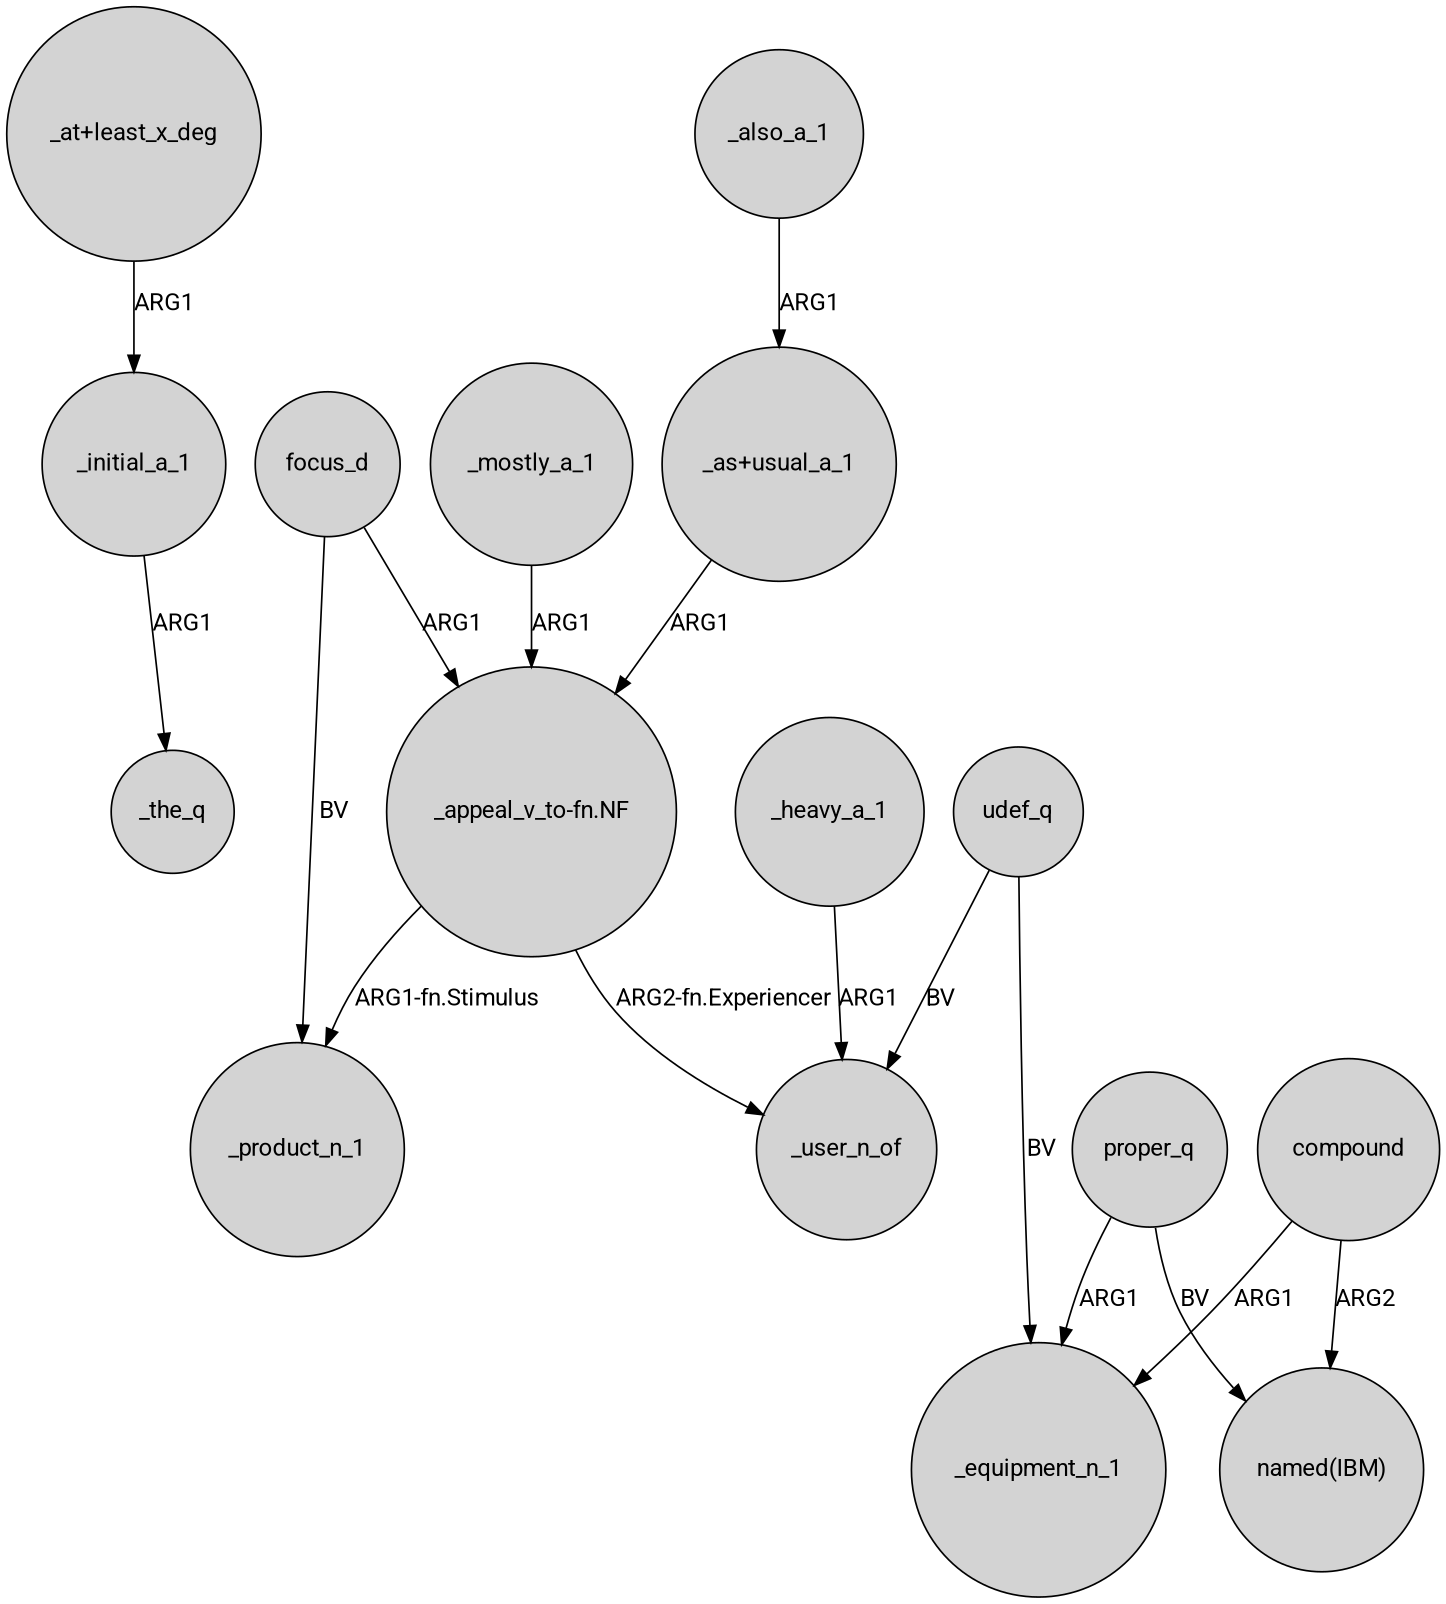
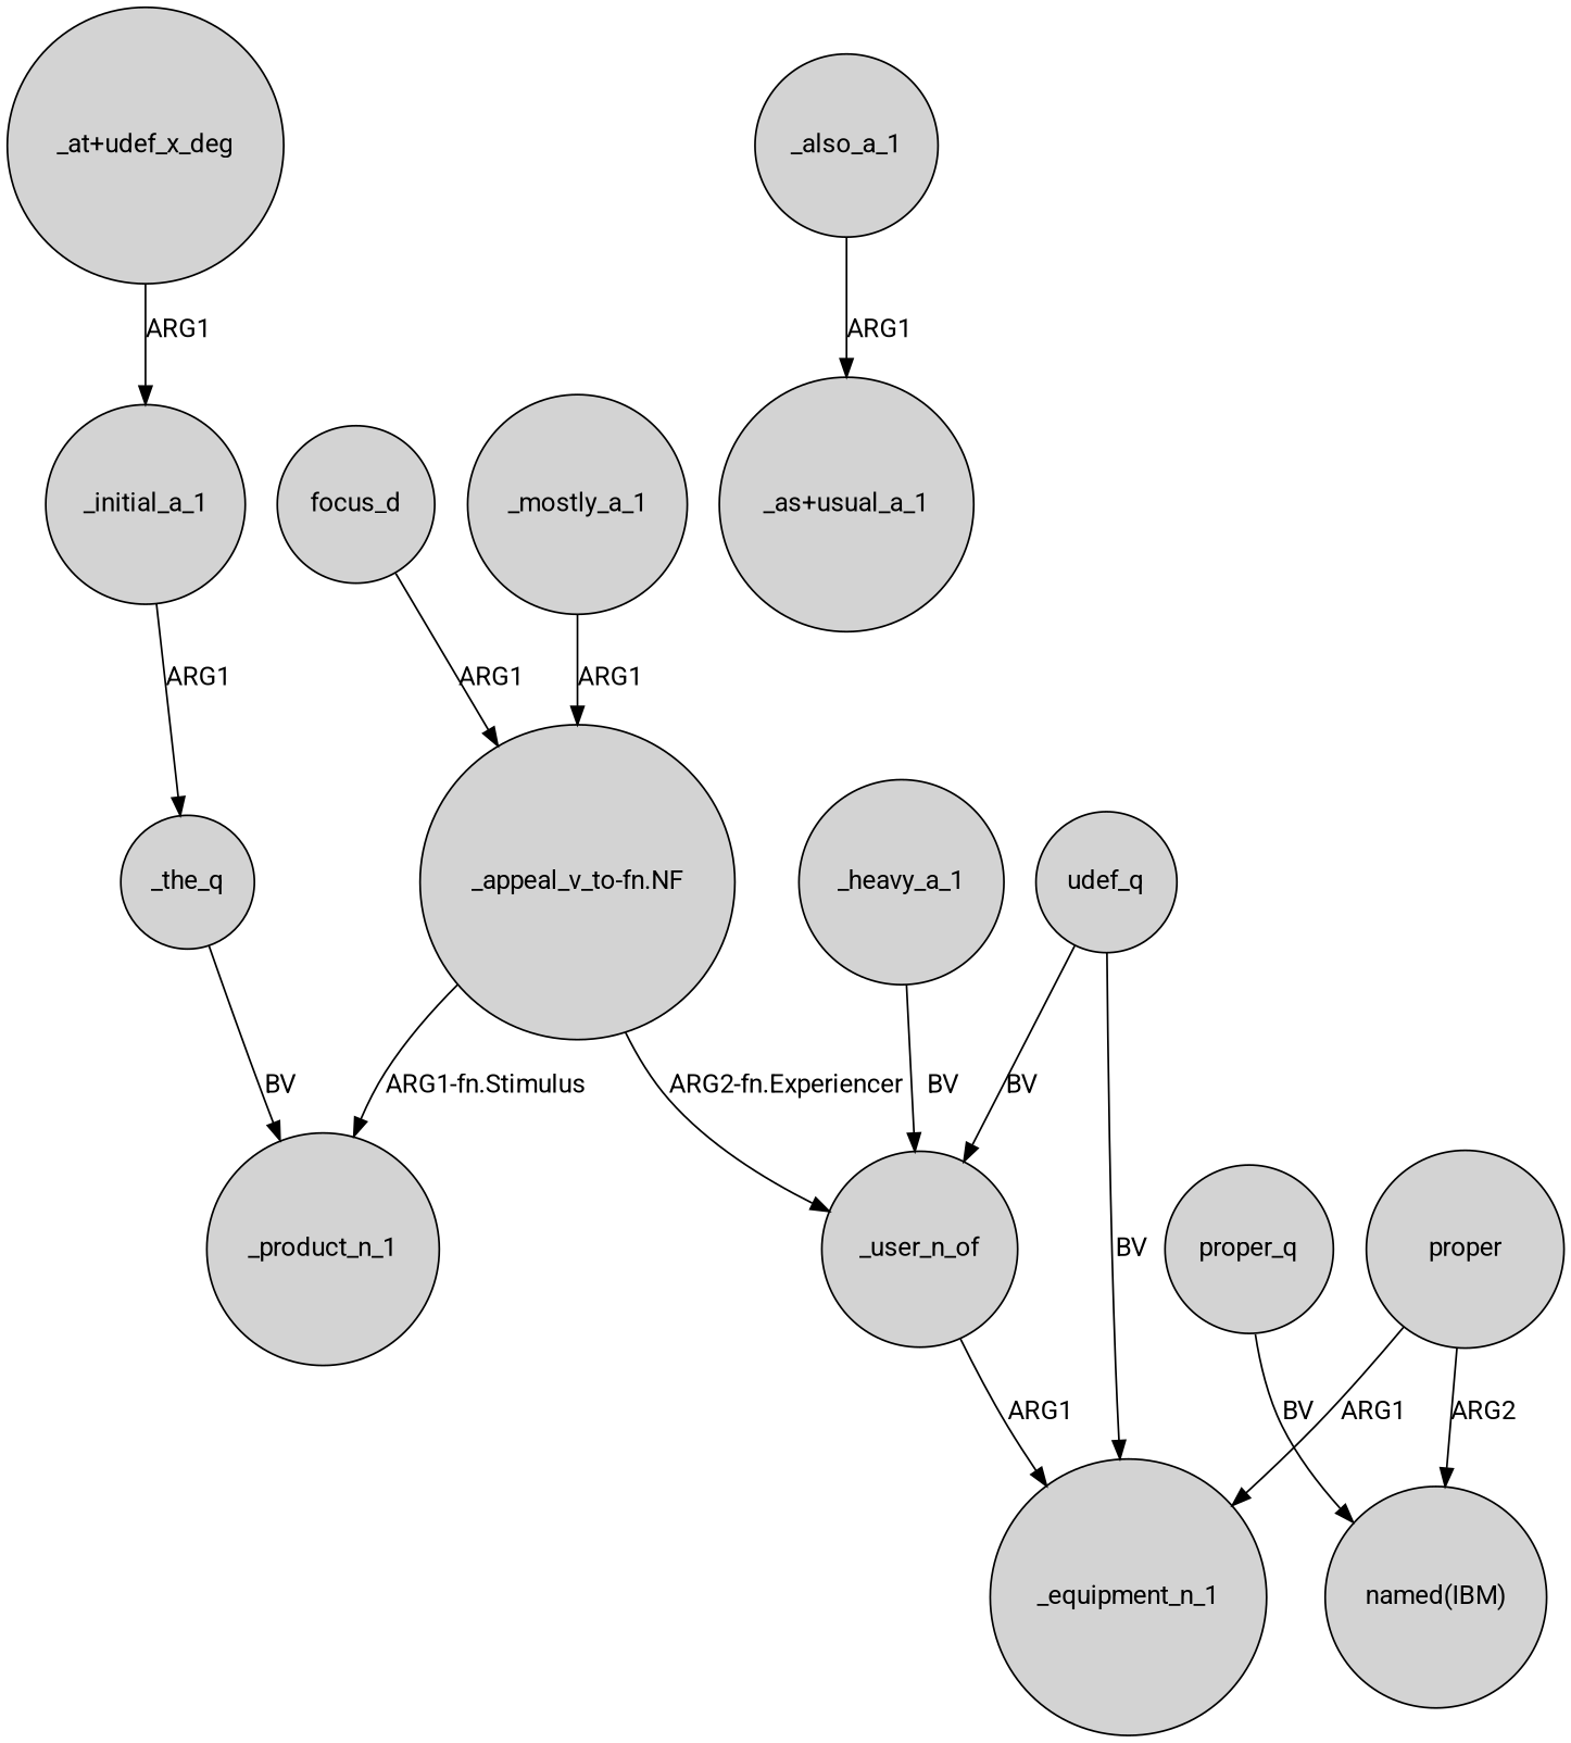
  digraph {
    fontname=Roboto
    node [fontname=Roboto shape=circle style=filled]
    edge [fontname=Roboto]
    _the_q
    _product_n_1
    _also_a_1
    "_as+usual_a_1"
    "_appeal_v_to-fn.NF"
    _user_n_of
    _equipment_n_1
-   compound
+   compound [label=proper]
    "named(IBM)"
    _heavy_a_1
    udef_q
    proper_q
-   "_at+least_x_deg"
+   "_at+least_x_deg" [label="_at+udef_x_deg"]
    _initial_a_1
    focus_d
    _mostly_a_1
-   focus_d -> _product_n_1 [label=BV]
+   _the_q -> _product_n_1 [label=BV]
    _also_a_1 -> "_as+usual_a_1" [label=ARG1]
-   "_as+usual_a_1" -> "_appeal_v_to-fn.NF" [label=ARG1]
    "_appeal_v_to-fn.NF" -> _product_n_1 [label="ARG1-fn.Stimulus"]
    "_appeal_v_to-fn.NF" -> _user_n_of [label="ARG2-fn.Experiencer"]
-   proper_q -> _equipment_n_1 [label=ARG1]
+   _user_n_of -> _equipment_n_1 [label=ARG1]
    compound -> _equipment_n_1 [label=ARG1]
    compound -> "named(IBM)" [label=ARG2]
-   _heavy_a_1 -> _user_n_of [label=ARG1]
+   _heavy_a_1 -> _user_n_of [label=BV]
    udef_q -> _user_n_of [label=BV]
    udef_q -> _equipment_n_1 [label=BV]
    proper_q -> "named(IBM)" [label=BV]
    "_at+least_x_deg" -> _initial_a_1 [label=ARG1]
    _initial_a_1 -> _the_q [label=ARG1]
    focus_d -> "_appeal_v_to-fn.NF" [label=ARG1]
    _mostly_a_1 -> "_appeal_v_to-fn.NF" [label=ARG1]
  }
